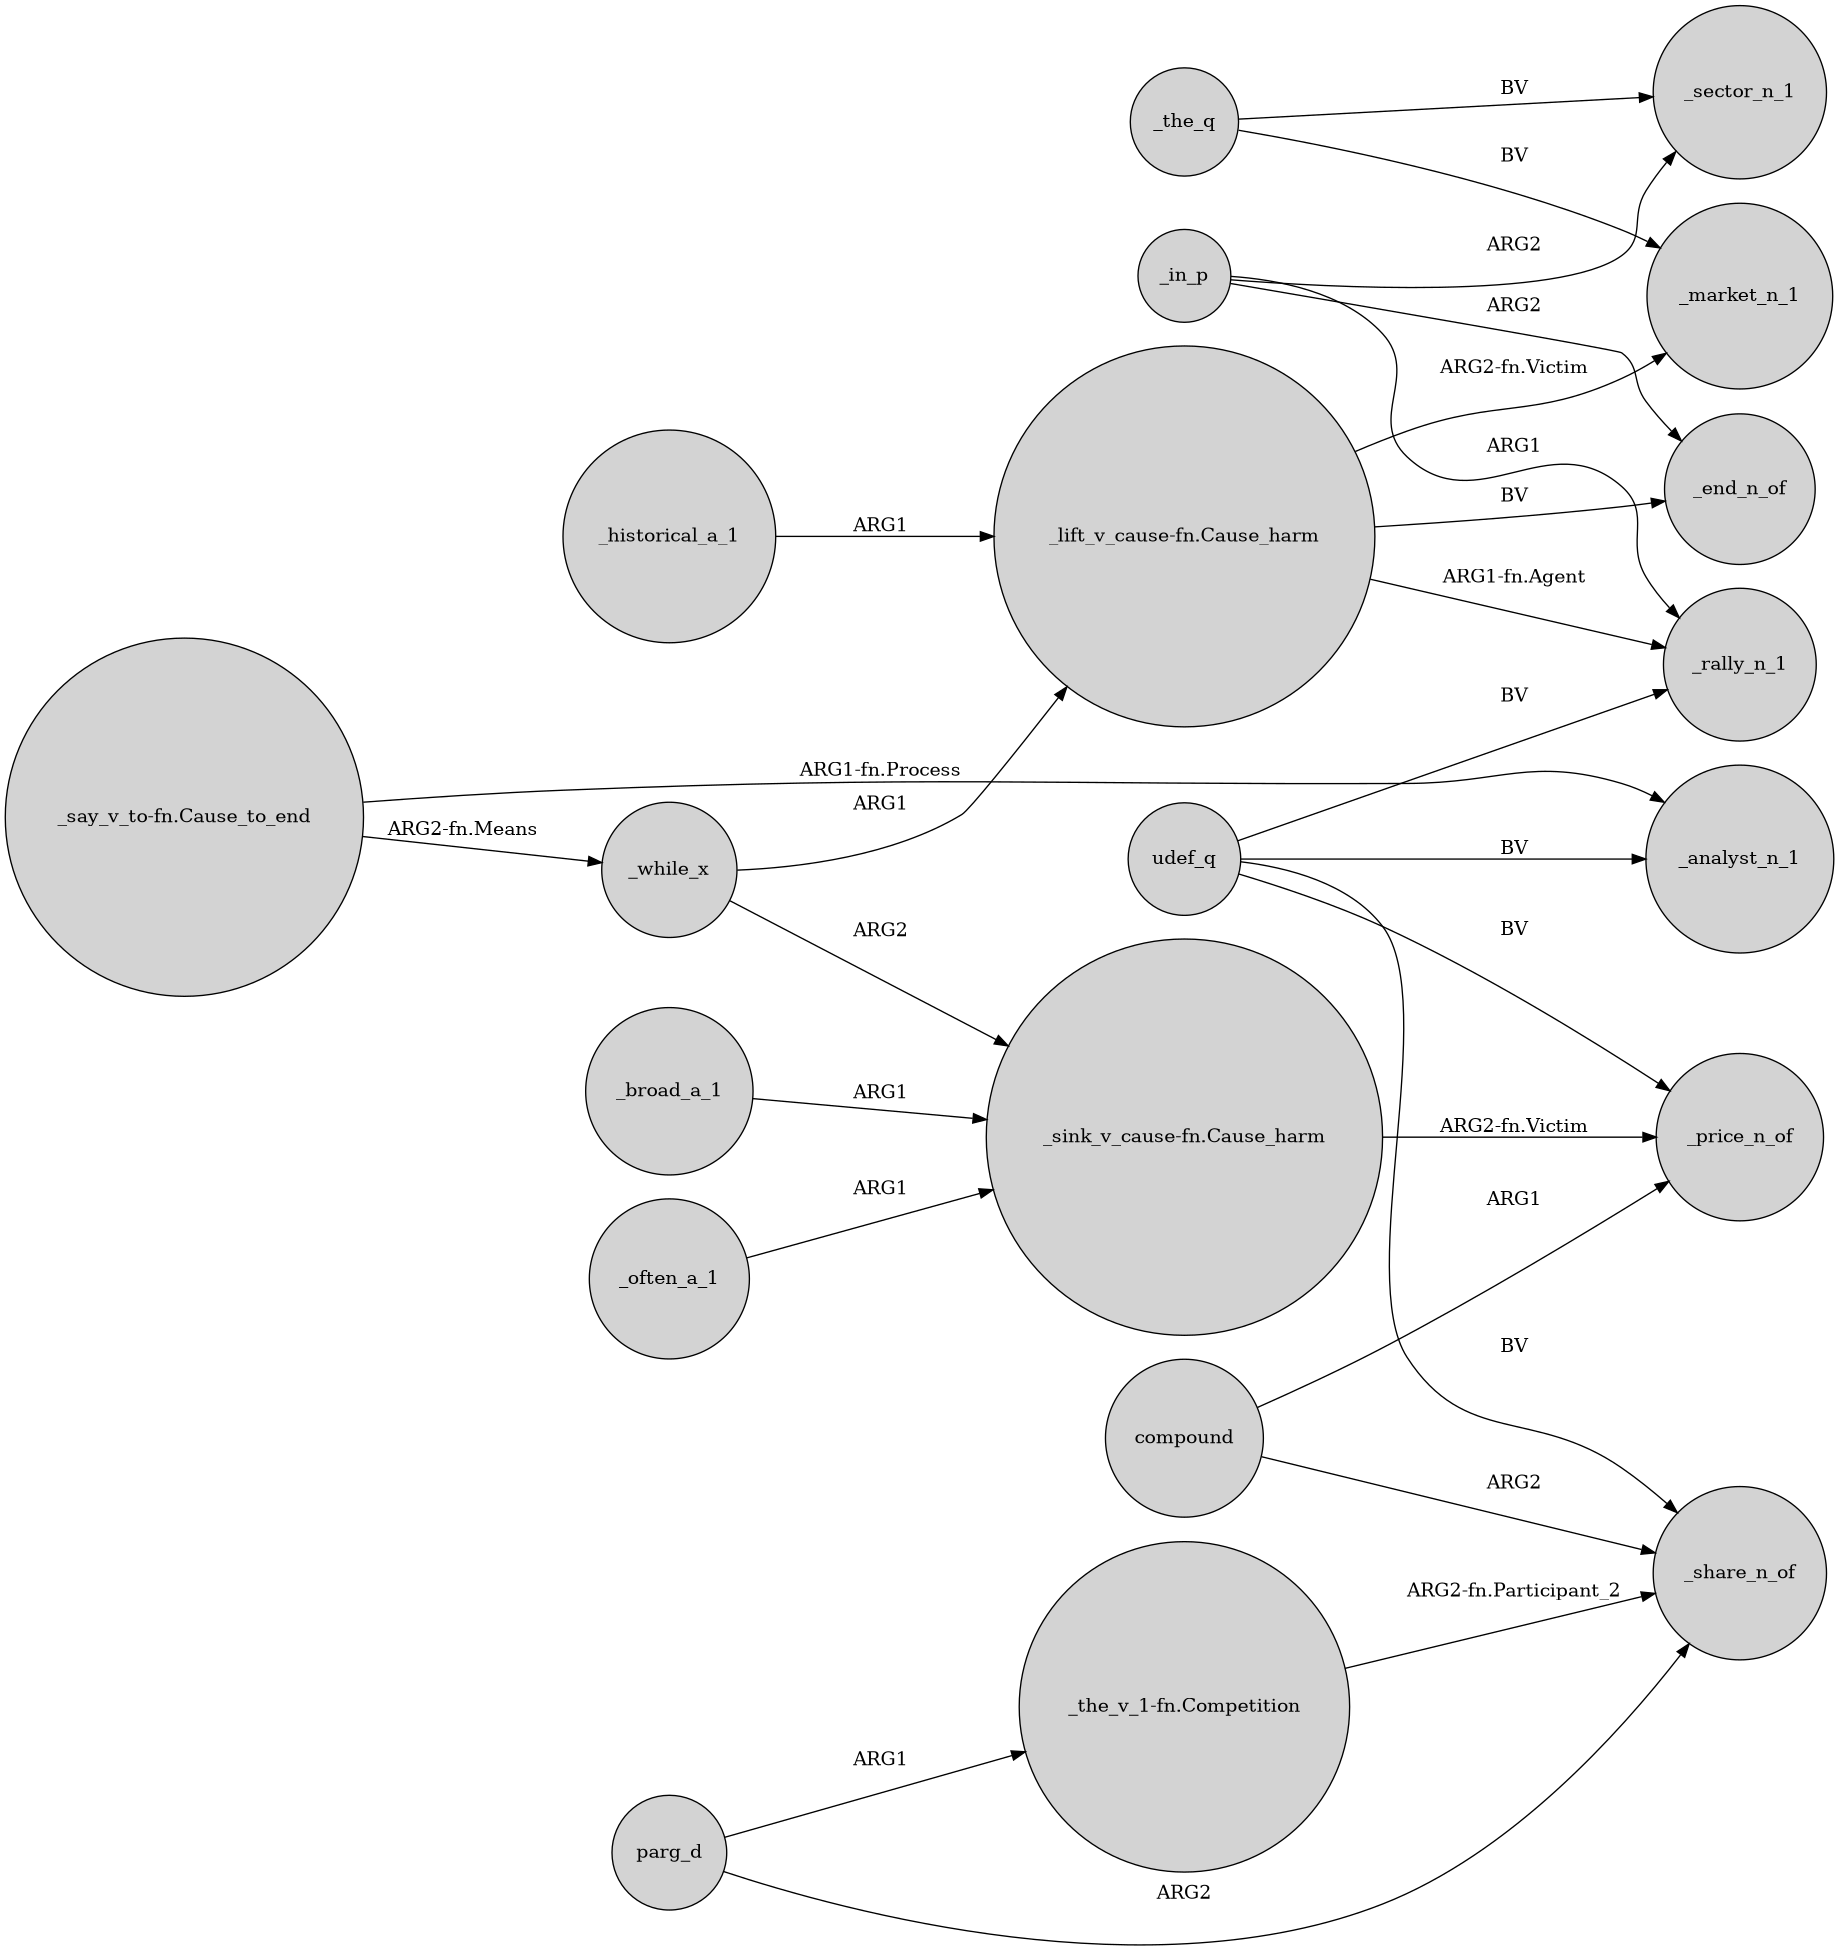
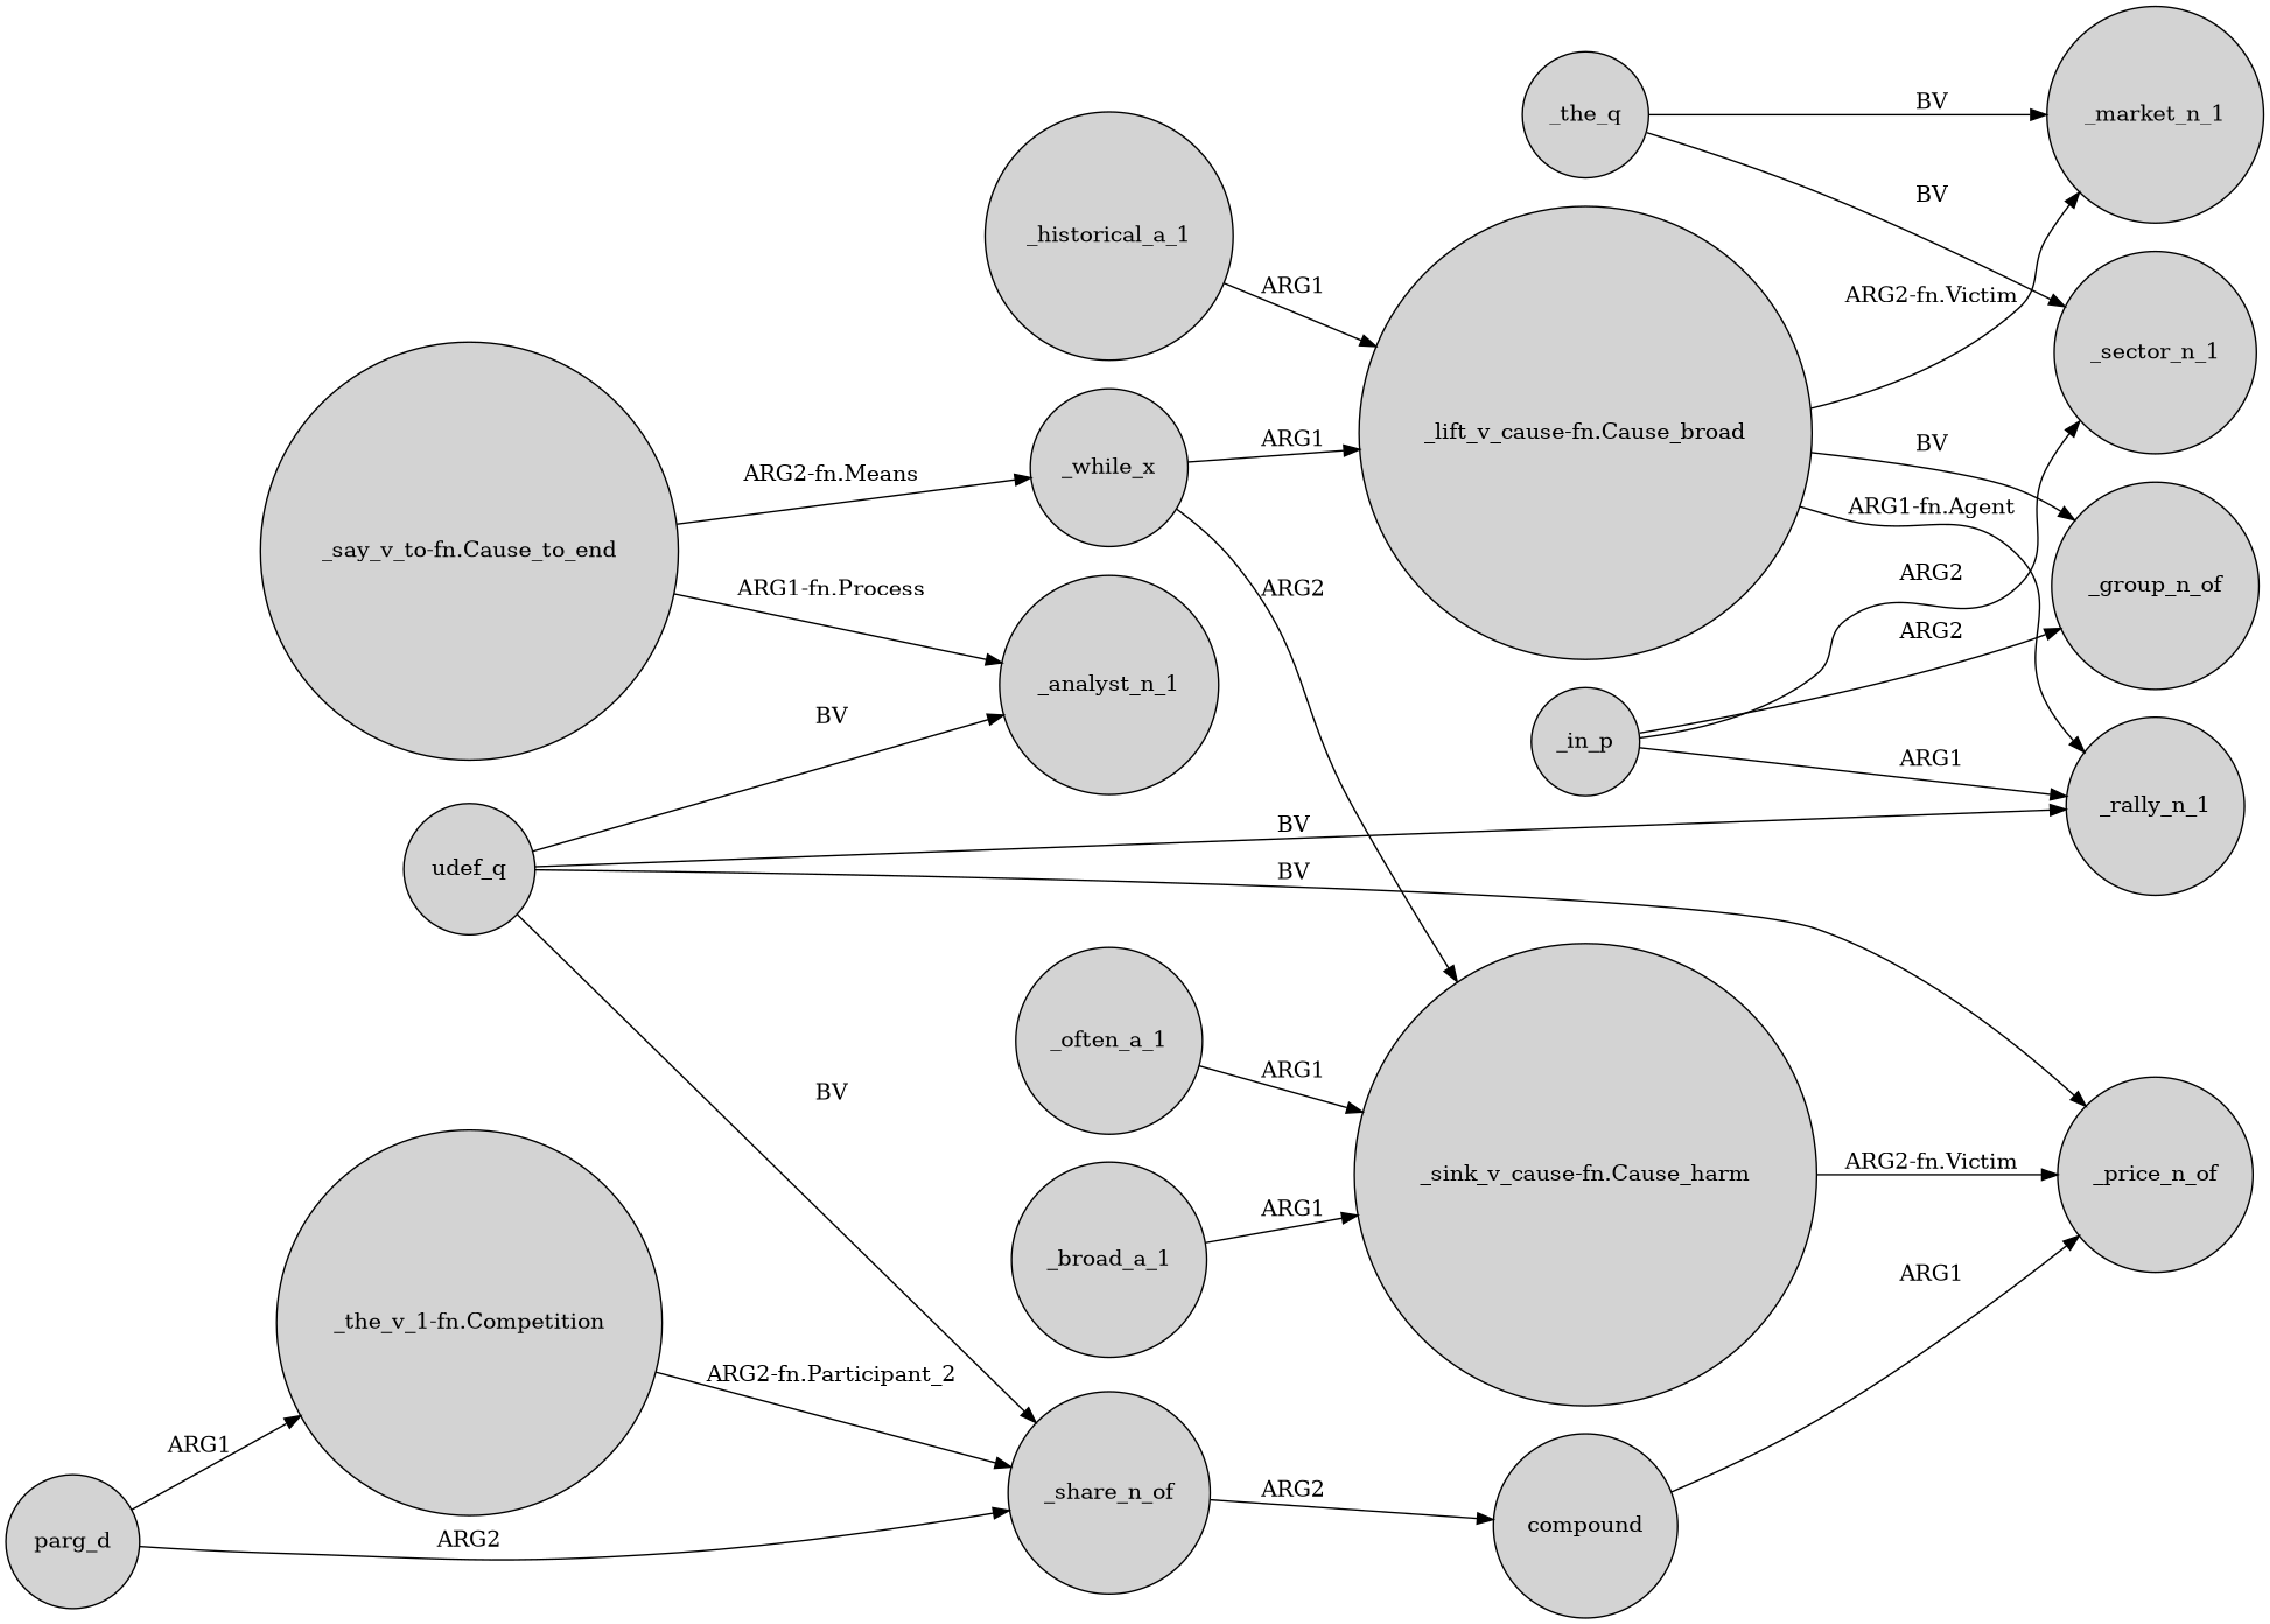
  digraph {
    rankdir=LR
    node [shape=circle style=filled]
    _the_q
    _sector_n_1
    _market_n_1
    udef_q
    _analyst_n_1
    _price_n_of
    _rally_n_1
    _share_n_of
    _broad_a_1
    "_sink_v_cause-fn.Cause_harm"
    _often_a_1
    _in_p
-   _group_n_of [label=_end_n_of]
-   "_lift_v_cause-fn.Cause_harm"
+   _group_n_of
+   "_lift_v_cause-fn.Cause_harm" [label="_lift_v_cause-fn.Cause_broad"]
    n15 [label="_the_v_1-fn.Competition"]
    parg_d
    _while_x
    _historical_a_1
    compound
    "_say_v_to-fn.Cause_to_end"
    _the_q -> _sector_n_1 [label=BV]
    _the_q -> _market_n_1 [label=BV]
    udef_q -> _analyst_n_1 [label=BV]
    udef_q -> _price_n_of [label=BV]
    udef_q -> _rally_n_1 [label=BV]
    udef_q -> _share_n_of [label=BV]
    _broad_a_1 -> "_sink_v_cause-fn.Cause_harm" [label=ARG1]
    "_sink_v_cause-fn.Cause_harm" -> _price_n_of [label="ARG2-fn.Victim"]
    _often_a_1 -> "_sink_v_cause-fn.Cause_harm" [label=ARG1]
    _in_p -> _sector_n_1 [label=ARG2]
    _in_p -> _rally_n_1 [label=ARG1]
    _in_p -> _group_n_of [label=ARG2]
    "_lift_v_cause-fn.Cause_harm" -> _market_n_1 [label="ARG2-fn.Victim"]
    "_lift_v_cause-fn.Cause_harm" -> _rally_n_1 [label="ARG1-fn.Agent"]
    "_lift_v_cause-fn.Cause_harm" -> _group_n_of [label=BV]
    n15 -> _share_n_of [label="ARG2-fn.Participant_2"]
    parg_d -> _share_n_of [label=ARG2]
    parg_d -> n15 [label=ARG1]
    _while_x -> "_sink_v_cause-fn.Cause_harm" [label=ARG2]
    _while_x -> "_lift_v_cause-fn.Cause_harm" [label=ARG1]
    _historical_a_1 -> "_lift_v_cause-fn.Cause_harm" [label=ARG1]
    compound -> _price_n_of [label=ARG1]
-   compound -> _share_n_of [label=ARG2]
+   _share_n_of -> compound [label=ARG2]
    "_say_v_to-fn.Cause_to_end" -> _analyst_n_1 [label="ARG1-fn.Process"]
    "_say_v_to-fn.Cause_to_end" -> _while_x [label="ARG2-fn.Means"]
  }
